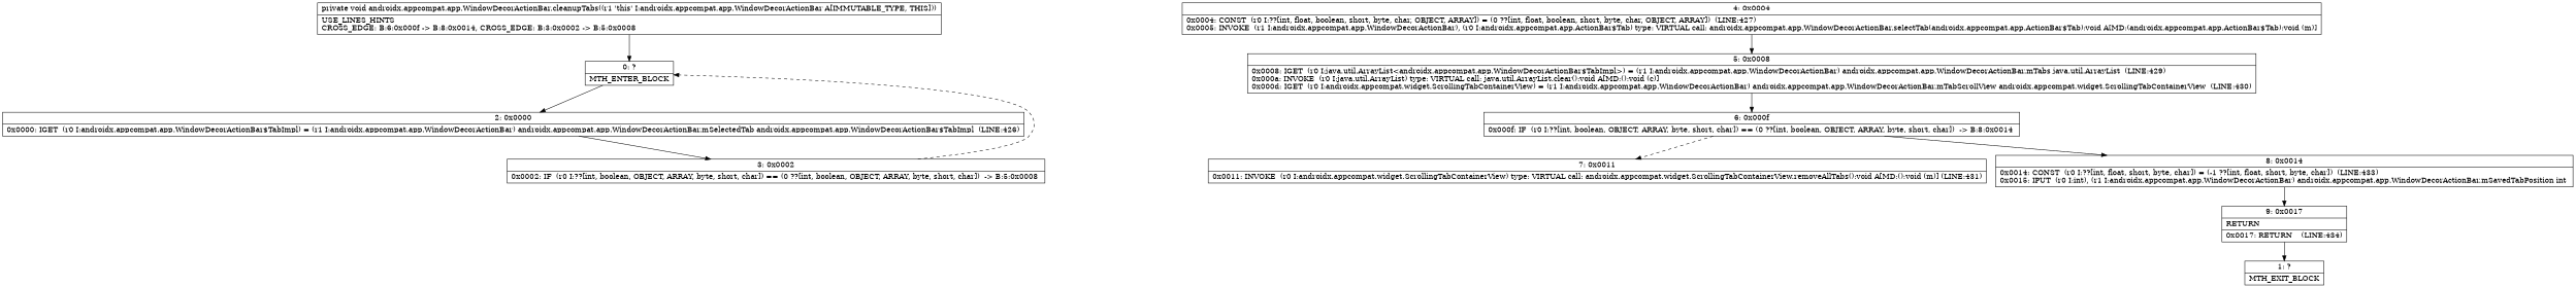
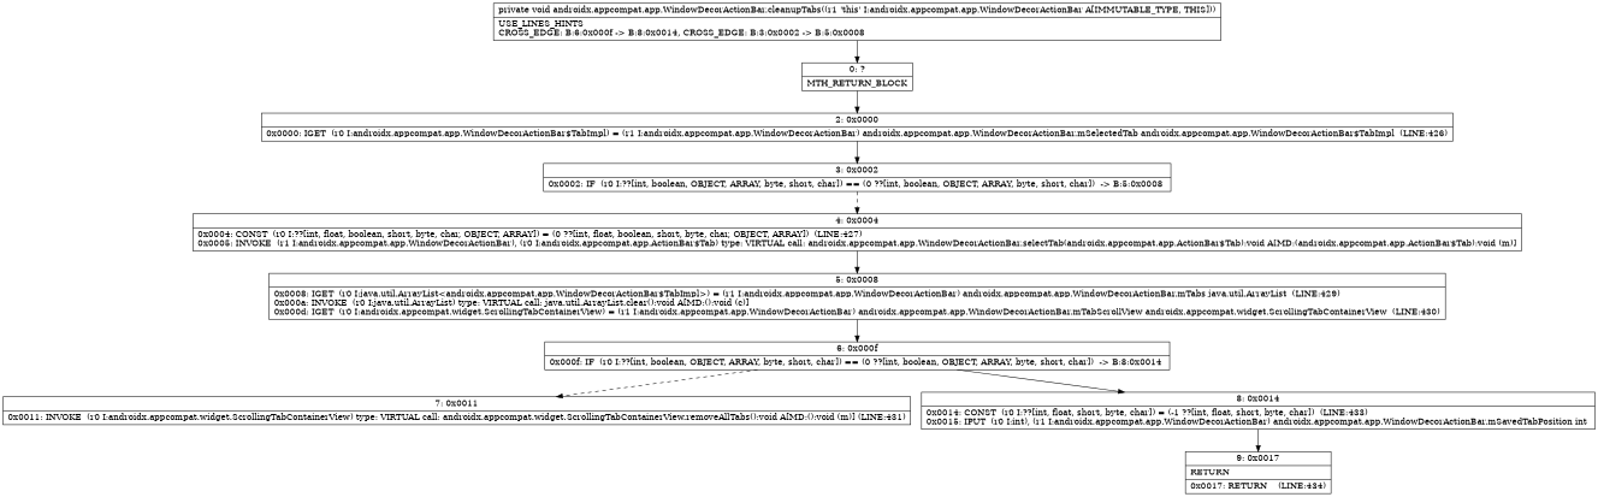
  digraph {
    node [shape=record]
-   n1 [label="{0\:\ ?|MTH_ENTER_BLOCK\l}"]
+   n1 [label="{0\:\ ?|MTH_RETURN_BLOCK\l}"]
    n2 [label="{2\:\ 0x0000|0x0000: IGET  (r0 I:androidx.appcompat.app.WindowDecorActionBar$TabImpl) = (r1 I:androidx.appcompat.app.WindowDecorActionBar) androidx.appcompat.app.WindowDecorActionBar.mSelectedTab androidx.appcompat.app.WindowDecorActionBar$TabImpl  (LINE:426)\l}"]
    n3 [label="{3\:\ 0x0002|0x0002: IF  (r0 I:??[int, boolean, OBJECT, ARRAY, byte, short, char]) == (0 ??[int, boolean, OBJECT, ARRAY, byte, short, char])  \-\> B:5:0x0008 \l}"]
    n4 [label="{4\:\ 0x0004|0x0004: CONST  (r0 I:??[int, float, boolean, short, byte, char, OBJECT, ARRAY]) = (0 ??[int, float, boolean, short, byte, char, OBJECT, ARRAY])  (LINE:427)\l0x0005: INVOKE  (r1 I:androidx.appcompat.app.WindowDecorActionBar), (r0 I:androidx.appcompat.app.ActionBar$Tab) type: VIRTUAL call: androidx.appcompat.app.WindowDecorActionBar.selectTab(androidx.appcompat.app.ActionBar$Tab):void A[MD:(androidx.appcompat.app.ActionBar$Tab):void (m)]\l}"]
    n5 [label="{5\:\ 0x0008|0x0008: IGET  (r0 I:java.util.ArrayList\<androidx.appcompat.app.WindowDecorActionBar$TabImpl\>) = (r1 I:androidx.appcompat.app.WindowDecorActionBar) androidx.appcompat.app.WindowDecorActionBar.mTabs java.util.ArrayList  (LINE:429)\l0x000a: INVOKE  (r0 I:java.util.ArrayList) type: VIRTUAL call: java.util.ArrayList.clear():void A[MD:():void (c)]\l0x000d: IGET  (r0 I:androidx.appcompat.widget.ScrollingTabContainerView) = (r1 I:androidx.appcompat.app.WindowDecorActionBar) androidx.appcompat.app.WindowDecorActionBar.mTabScrollView androidx.appcompat.widget.ScrollingTabContainerView  (LINE:430)\l}"]
    n6 [label="{6\:\ 0x000f|0x000f: IF  (r0 I:??[int, boolean, OBJECT, ARRAY, byte, short, char]) == (0 ??[int, boolean, OBJECT, ARRAY, byte, short, char])  \-\> B:8:0x0014 \l}"]
    n7 [label="{7\:\ 0x0011|0x0011: INVOKE  (r0 I:androidx.appcompat.widget.ScrollingTabContainerView) type: VIRTUAL call: androidx.appcompat.widget.ScrollingTabContainerView.removeAllTabs():void A[MD:():void (m)] (LINE:431)\l}"]
    n8 [label="{8\:\ 0x0014|0x0014: CONST  (r0 I:??[int, float, short, byte, char]) = (\-1 ??[int, float, short, byte, char])  (LINE:433)\l0x0015: IPUT  (r0 I:int), (r1 I:androidx.appcompat.app.WindowDecorActionBar) androidx.appcompat.app.WindowDecorActionBar.mSavedTabPosition int \l}"]
    n9 [label="{9\:\ 0x0017|RETURN\l|0x0017: RETURN    (LINE:434)\l}"]
-   n10 [label="{1\:\ ?|MTH_EXIT_BLOCK\l}"]
    n11 [label="{private void androidx.appcompat.app.WindowDecorActionBar.cleanupTabs((r1 'this' I:androidx.appcompat.app.WindowDecorActionBar A[IMMUTABLE_TYPE, THIS]))  | USE_LINES_HINTS\lCROSS_EDGE: B:6:0x000f \-\> B:8:0x0014, CROSS_EDGE: B:3:0x0002 \-\> B:5:0x0008\l}"]
    n1 -> n2
    n2 -> n3
-   n3 -> n1 [style=dashed]
+   n3 -> n4 [style=dashed]
    n4 -> n5
    n5 -> n6
    n6 -> n7 [style=dashed]
    n6 -> n8
    n8 -> n9
-   n9 -> n10
    n11 -> n1
  }
